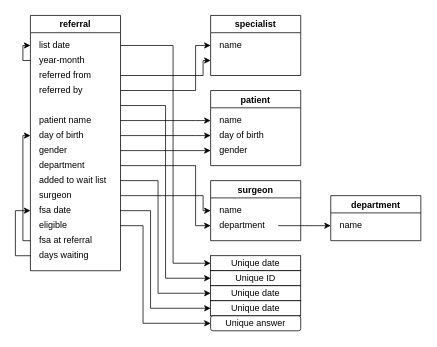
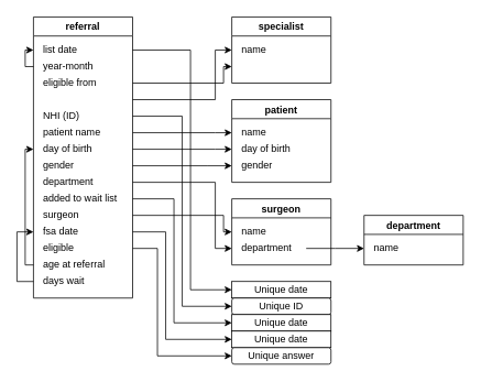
  <mxCell id="0" />
  <mxCell id="1" parent="0" />
  <mxCell id="2" value="referral" style="swimlane;gradientColor=none;strokeColor=default;fillColor=default;swimlaneFillColor=default;" vertex="1" parent="1"><mxGeometry x="40" y="20" width="120" height="340" as="geometry" /></mxCell>
  <mxCell id="3" value="list date" style="text;html=1;align=left;verticalAlign=middle;resizable=0;points=[];autosize=1;strokeColor=none;fillColor=none;" vertex="1" parent="2"><mxGeometry x="10" y="30" width="80" height="20" as="geometry" /></mxCell>
- <mxCell id="4" value="&lt;div align=&quot;left&quot;&gt;referred by&lt;/div&gt;" style="text;html=1;align=left;verticalAlign=middle;resizable=0;points=[];autosize=1;strokeColor=none;fillColor=none;" vertex="1" parent="2"><mxGeometry x="10" y="90" width="70" height="20" as="geometry" /></mxCell>
+ <mxCell id="5" value="NHI (ID)" style="text;html=1;align=left;verticalAlign=middle;resizable=0;points=[];autosize=1;strokeColor=none;fillColor=none;" vertex="1" parent="2"><mxGeometry x="10" y="110" width="60" height="20" as="geometry" /></mxCell>
  <mxCell id="6" value="year-month" style="text;html=1;align=left;verticalAlign=middle;resizable=0;points=[];autosize=1;strokeColor=none;fillColor=none;" vertex="1" parent="2"><mxGeometry x="10" y="50" width="80" height="20" as="geometry" /></mxCell>
- <mxCell id="7" value="&lt;div align=&quot;left&quot;&gt;referred from&lt;br&gt;&lt;/div&gt;" style="text;html=1;align=left;verticalAlign=middle;resizable=0;points=[];autosize=1;strokeColor=none;fillColor=none;" vertex="1" parent="2"><mxGeometry x="10" y="70" width="90" height="20" as="geometry" /></mxCell>
+ <mxCell id="7" value="&lt;div align=&quot;left&quot;&gt;eligible from&lt;br&gt;&lt;/div&gt;" style="text;html=1;align=left;verticalAlign=middle;resizable=0;points=[];autosize=1;strokeColor=none;fillColor=none;" vertex="1" parent="2"><mxGeometry x="10" y="70" width="90" height="20" as="geometry" /></mxCell>
  <mxCell id="8" value="&lt;div&gt;patient name&lt;/div&gt;" style="text;html=1;align=left;verticalAlign=middle;resizable=0;points=[];autosize=1;strokeColor=none;fillColor=none;" vertex="1" parent="2"><mxGeometry x="10" y="130" width="90" height="20" as="geometry" /></mxCell>
  <mxCell id="9" value="day of birth" style="text;html=1;align=left;verticalAlign=middle;resizable=0;points=[];autosize=1;strokeColor=none;fillColor=none;" vertex="1" parent="2"><mxGeometry x="10" y="150" width="70" height="20" as="geometry" /></mxCell>
  <mxCell id="10" value="gender" style="text;html=1;align=left;verticalAlign=middle;resizable=0;points=[];autosize=1;strokeColor=none;fillColor=none;" vertex="1" parent="2"><mxGeometry x="10" y="170" width="50" height="20" as="geometry" /></mxCell>
  <mxCell id="11" value="department" style="text;html=1;align=left;verticalAlign=middle;resizable=0;points=[];autosize=1;strokeColor=none;fillColor=none;" vertex="1" parent="2"><mxGeometry x="10" y="190" width="80" height="20" as="geometry" /></mxCell>
  <mxCell id="12" value="added to wait list" style="text;html=1;align=left;verticalAlign=middle;resizable=0;points=[];autosize=1;strokeColor=none;fillColor=none;" vertex="1" parent="2"><mxGeometry x="10" y="210" width="110" height="20" as="geometry" /></mxCell>
  <mxCell id="13" value="surgeon" style="text;html=1;align=left;verticalAlign=middle;resizable=0;points=[];autosize=1;strokeColor=none;fillColor=none;" vertex="1" parent="2"><mxGeometry x="10" y="230" width="60" height="20" as="geometry" /></mxCell>
  <mxCell id="14" value="fsa date" style="text;html=1;align=left;verticalAlign=middle;resizable=0;points=[];autosize=1;strokeColor=none;fillColor=none;" vertex="1" parent="2"><mxGeometry x="10" y="250" width="60" height="20" as="geometry" /></mxCell>
  <mxCell id="15" value="eligible" style="text;html=1;align=left;verticalAlign=middle;resizable=0;points=[];autosize=1;strokeColor=none;fillColor=none;" vertex="1" parent="2"><mxGeometry x="10" y="270" width="60" height="20" as="geometry" /></mxCell>
- <mxCell id="16" value="fsa at referral" style="text;html=1;align=left;verticalAlign=middle;resizable=0;points=[];autosize=1;strokeColor=none;fillColor=none;" vertex="1" parent="2"><mxGeometry x="10" y="290" width="90" height="20" as="geometry" /></mxCell>
- <mxCell id="17" value="days waiting" style="text;html=1;align=left;verticalAlign=middle;resizable=0;points=[];autosize=1;strokeColor=none;fillColor=none;" vertex="1" parent="2"><mxGeometry x="10" y="310" width="80" height="20" as="geometry" /></mxCell>
+ <mxCell id="16" value="age at referral" style="text;html=1;align=left;verticalAlign=middle;resizable=0;points=[];autosize=1;strokeColor=none;fillColor=none;" vertex="1" parent="2"><mxGeometry x="10" y="290" width="90" height="20" as="geometry" /></mxCell>
+ <mxCell id="17" value="days wait" style="text;html=1;align=left;verticalAlign=middle;resizable=0;points=[];autosize=1;strokeColor=none;fillColor=none;" vertex="1" parent="2"><mxGeometry x="10" y="310" width="80" height="20" as="geometry" /></mxCell>
  <mxCell id="18" value="specialist" style="swimlane;swimlaneFillColor=default;" vertex="1" parent="1"><mxGeometry x="280" y="20" width="120" height="80" as="geometry" /></mxCell>
  <mxCell id="19" value="name" style="text;html=1;align=left;verticalAlign=middle;resizable=0;points=[];autosize=1;strokeColor=none;fillColor=none;" vertex="1" parent="18"><mxGeometry x="10" y="30" width="50" height="20" as="geometry" /></mxCell>
  <mxCell id="20" value="surgeon" style="swimlane;swimlaneFillColor=default;" vertex="1" parent="1"><mxGeometry x="280" y="240" width="120" height="80" as="geometry" /></mxCell>
  <mxCell id="21" value="name" style="text;html=1;align=left;verticalAlign=middle;resizable=0;points=[];autosize=1;strokeColor=none;fillColor=none;" vertex="1" parent="20"><mxGeometry x="10" y="30" width="50" height="20" as="geometry" /></mxCell>
  <mxCell id="22" value="department" style="text;html=1;align=left;verticalAlign=middle;resizable=0;points=[];autosize=1;strokeColor=none;fillColor=none;" vertex="1" parent="20"><mxGeometry x="10" y="50" width="80" height="20" as="geometry" /></mxCell>
  <mxCell id="23" value="patient" style="swimlane;swimlaneFillColor=default;" vertex="1" parent="1"><mxGeometry x="280" y="120" width="120" height="100" as="geometry" /></mxCell>
  <mxCell id="24" value="name" style="text;html=1;align=left;verticalAlign=middle;resizable=0;points=[];autosize=1;strokeColor=none;fillColor=none;" vertex="1" parent="23"><mxGeometry x="10" y="30" width="50" height="20" as="geometry" /></mxCell>
  <mxCell id="25" value="day of birth" style="text;html=1;align=left;verticalAlign=middle;resizable=0;points=[];autosize=1;strokeColor=none;fillColor=none;" vertex="1" parent="23"><mxGeometry x="10" y="50" width="70" height="20" as="geometry" /></mxCell>
  <mxCell id="26" value="gender" style="text;html=1;align=left;verticalAlign=middle;resizable=0;points=[];autosize=1;strokeColor=none;fillColor=none;" vertex="1" parent="23"><mxGeometry x="10" y="70" width="50" height="20" as="geometry" /></mxCell>
  <mxCell id="27" style="edgeStyle=orthogonalEdgeStyle;rounded=0;orthogonalLoop=1;jettySize=auto;html=1;entryX=0;entryY=0.75;entryDx=0;entryDy=0;" edge="1" parent="1" target="18"><mxGeometry relative="1" as="geometry"><mxPoint x="160" y="100" as="sourcePoint" /><Array as="points"><mxPoint x="270" y="100" /><mxPoint x="270" y="80" /></Array></mxGeometry></mxCell>
  <mxCell id="28" style="edgeStyle=orthogonalEdgeStyle;rounded=0;orthogonalLoop=1;jettySize=auto;html=1;entryX=0;entryY=0.5;entryDx=0;entryDy=0;" edge="1" parent="1" target="18"><mxGeometry relative="1" as="geometry"><mxPoint x="160" y="120" as="sourcePoint" /><Array as="points"><mxPoint x="260" y="120" /><mxPoint x="260" y="60" /></Array></mxGeometry></mxCell>
  <mxCell id="29" style="edgeStyle=orthogonalEdgeStyle;rounded=0;orthogonalLoop=1;jettySize=auto;html=1;" edge="1" parent="1"><mxGeometry relative="1" as="geometry"><mxPoint x="160" y="160" as="sourcePoint" /><mxPoint x="280" y="160" as="targetPoint" /><Array as="points"><mxPoint x="260" y="160" /><mxPoint x="260" y="160" /></Array></mxGeometry></mxCell>
  <mxCell id="30" style="edgeStyle=orthogonalEdgeStyle;rounded=0;orthogonalLoop=1;jettySize=auto;html=1;" edge="1" parent="1"><mxGeometry relative="1" as="geometry"><mxPoint x="280" y="180" as="targetPoint" /><mxPoint x="160" y="180" as="sourcePoint" /><Array as="points"><mxPoint x="260" y="180" /><mxPoint x="260" y="180" /></Array></mxGeometry></mxCell>
  <mxCell id="31" style="edgeStyle=orthogonalEdgeStyle;rounded=0;orthogonalLoop=1;jettySize=auto;html=1;" edge="1" parent="1"><mxGeometry relative="1" as="geometry"><mxPoint x="280" y="200" as="targetPoint" /><mxPoint x="160" y="200" as="sourcePoint" /><Array as="points"><mxPoint x="250" y="200" /><mxPoint x="250" y="200" /></Array></mxGeometry></mxCell>
  <mxCell id="32" style="edgeStyle=orthogonalEdgeStyle;rounded=0;orthogonalLoop=1;jettySize=auto;html=1;entryX=0;entryY=0.75;entryDx=0;entryDy=0;" edge="1" parent="1" target="20"><mxGeometry relative="1" as="geometry"><mxPoint x="160" y="220" as="sourcePoint" /><mxPoint x="280" y="280" as="targetPoint" /><Array as="points"><mxPoint x="260" y="220" /><mxPoint x="260" y="300" /></Array></mxGeometry></mxCell>
  <mxCell id="33" style="edgeStyle=orthogonalEdgeStyle;rounded=0;orthogonalLoop=1;jettySize=auto;html=1;entryX=0;entryY=0.5;entryDx=0;entryDy=0;" edge="1" parent="1" target="20"><mxGeometry relative="1" as="geometry"><mxPoint x="160" y="260" as="sourcePoint" /><Array as="points"><mxPoint x="270" y="260" /><mxPoint x="270" y="280" /></Array></mxGeometry></mxCell>
  <mxCell id="34" value="department" style="swimlane;swimlaneFillColor=default;" vertex="1" parent="1"><mxGeometry x="440" y="260" width="120" height="60" as="geometry" /></mxCell>
  <mxCell id="35" value="name" style="text;html=1;align=left;verticalAlign=middle;resizable=0;points=[];autosize=1;strokeColor=none;fillColor=none;" vertex="1" parent="34"><mxGeometry x="10" y="30" width="50" height="20" as="geometry" /></mxCell>
  <mxCell id="36" style="edgeStyle=orthogonalEdgeStyle;rounded=0;orthogonalLoop=1;jettySize=auto;html=1;" edge="1" parent="1" source="22"><mxGeometry relative="1" as="geometry"><mxPoint x="440" y="300" as="targetPoint" /></mxGeometry></mxCell>
  <mxCell id="37" style="edgeStyle=orthogonalEdgeStyle;rounded=0;orthogonalLoop=1;jettySize=auto;html=1;" edge="1" parent="1"><mxGeometry relative="1" as="geometry"><mxPoint x="40" y="60" as="targetPoint" /><mxPoint x="40" y="80" as="sourcePoint" /><Array as="points"><mxPoint x="30" y="80" /><mxPoint x="30" y="60" /></Array></mxGeometry></mxCell>
  <mxCell id="38" style="edgeStyle=orthogonalEdgeStyle;rounded=0;orthogonalLoop=1;jettySize=auto;html=1;" edge="1" parent="1"><mxGeometry relative="1" as="geometry"><mxPoint x="40" y="180" as="targetPoint" /><mxPoint x="40" y="320" as="sourcePoint" /><Array as="points"><mxPoint x="30" y="320" /><mxPoint x="30" y="180" /></Array></mxGeometry></mxCell>
  <mxCell id="39" style="edgeStyle=orthogonalEdgeStyle;rounded=0;orthogonalLoop=1;jettySize=auto;html=1;" edge="1" parent="1"><mxGeometry relative="1" as="geometry"><mxPoint x="40" y="280" as="targetPoint" /><mxPoint x="40" y="340" as="sourcePoint" /><Array as="points"><mxPoint x="20" y="340" /><mxPoint x="20" y="280" /></Array></mxGeometry></mxCell>
  <mxCell id="40" value="Unique date" style="rounded=0;whiteSpace=wrap;html=1;" vertex="1" parent="1"><mxGeometry x="280" y="340" width="120" height="20" as="geometry" /></mxCell>
  <mxCell id="41" style="edgeStyle=orthogonalEdgeStyle;rounded=0;orthogonalLoop=1;jettySize=auto;html=1;entryX=0;entryY=0.5;entryDx=0;entryDy=0;" edge="1" parent="1" target="40"><mxGeometry relative="1" as="geometry"><mxPoint x="160" y="60" as="sourcePoint" /><Array as="points"><mxPoint x="230" y="60" /><mxPoint x="230" y="350" /></Array></mxGeometry></mxCell>
- <mxCell id="42" value="Unique ID" style="rounded=0;whiteSpace=wrap;html=1;" vertex="1" parent="1"><mxGeometry x="280" y="360" width="120" height="20" as="geometry" /></mxCell>
+ <mxCell id="42" value="Unique ID" style="whiteSpace=wrap;html=1;rounded=1;" vertex="1" parent="1"><mxGeometry x="280" y="360" width="120" height="20" as="geometry" /></mxCell>
  <mxCell id="43" style="edgeStyle=orthogonalEdgeStyle;rounded=0;orthogonalLoop=1;jettySize=auto;html=1;entryX=0;entryY=0.5;entryDx=0;entryDy=0;" edge="1" parent="1" target="42"><mxGeometry relative="1" as="geometry"><mxPoint x="160" y="140" as="sourcePoint" /><Array as="points"><mxPoint x="220" y="140" /><mxPoint x="220" y="370" /></Array></mxGeometry></mxCell>
  <mxCell id="44" value="Unique date" style="rounded=0;whiteSpace=wrap;html=1;" vertex="1" parent="1"><mxGeometry x="280" y="380" width="120" height="20" as="geometry" /></mxCell>
  <mxCell id="45" style="edgeStyle=orthogonalEdgeStyle;rounded=0;orthogonalLoop=1;jettySize=auto;html=1;entryX=0;entryY=0.5;entryDx=0;entryDy=0;" edge="1" parent="1" source="12" target="44"><mxGeometry relative="1" as="geometry"><Array as="points"><mxPoint x="210" y="240" /><mxPoint x="210" y="390" /></Array></mxGeometry></mxCell>
  <mxCell id="46" value="Unique date" style="rounded=0;whiteSpace=wrap;html=1;" vertex="1" parent="1"><mxGeometry x="280" y="400" width="120" height="20" as="geometry" /></mxCell>
  <mxCell id="47" style="edgeStyle=orthogonalEdgeStyle;rounded=0;orthogonalLoop=1;jettySize=auto;html=1;entryX=0;entryY=0.5;entryDx=0;entryDy=0;" edge="1" parent="1" target="46"><mxGeometry relative="1" as="geometry"><mxPoint x="160" y="280" as="sourcePoint" /><Array as="points"><mxPoint x="200" y="280" /><mxPoint x="200" y="410" /></Array></mxGeometry></mxCell>
  <mxCell id="48" value="Unique answer" style="whiteSpace=wrap;html=1;rounded=1;" vertex="1" parent="1"><mxGeometry x="280" y="420" width="120" height="20" as="geometry" /></mxCell>
  <mxCell id="49" style="edgeStyle=orthogonalEdgeStyle;rounded=0;orthogonalLoop=1;jettySize=auto;html=1;entryX=0;entryY=0.5;entryDx=0;entryDy=0;" edge="1" parent="1" target="48"><mxGeometry relative="1" as="geometry"><mxPoint x="160" y="300" as="sourcePoint" /><Array as="points"><mxPoint x="190" y="300" /><mxPoint x="190" y="430" /></Array></mxGeometry></mxCell>
